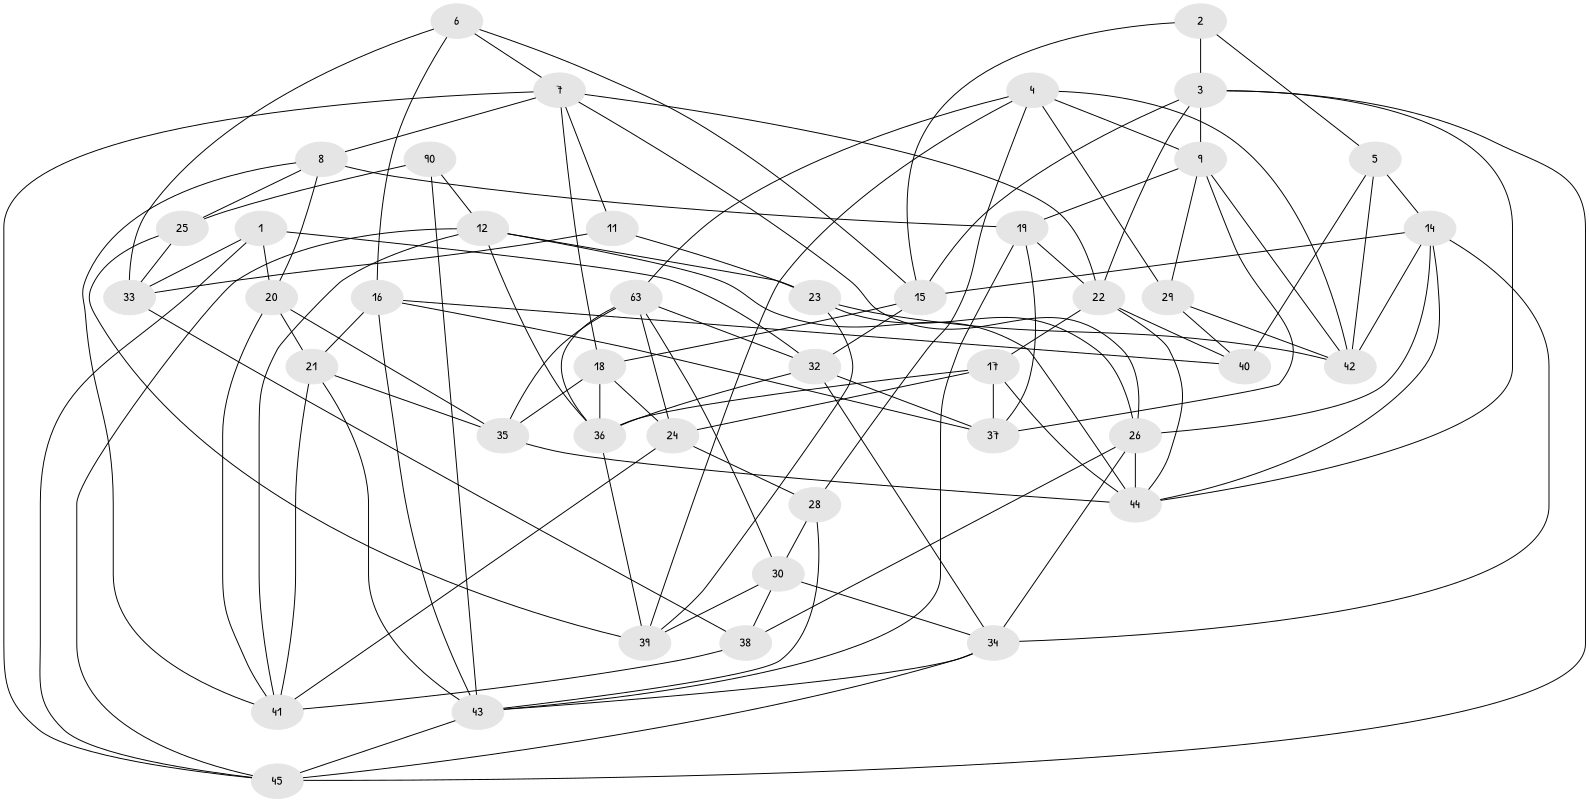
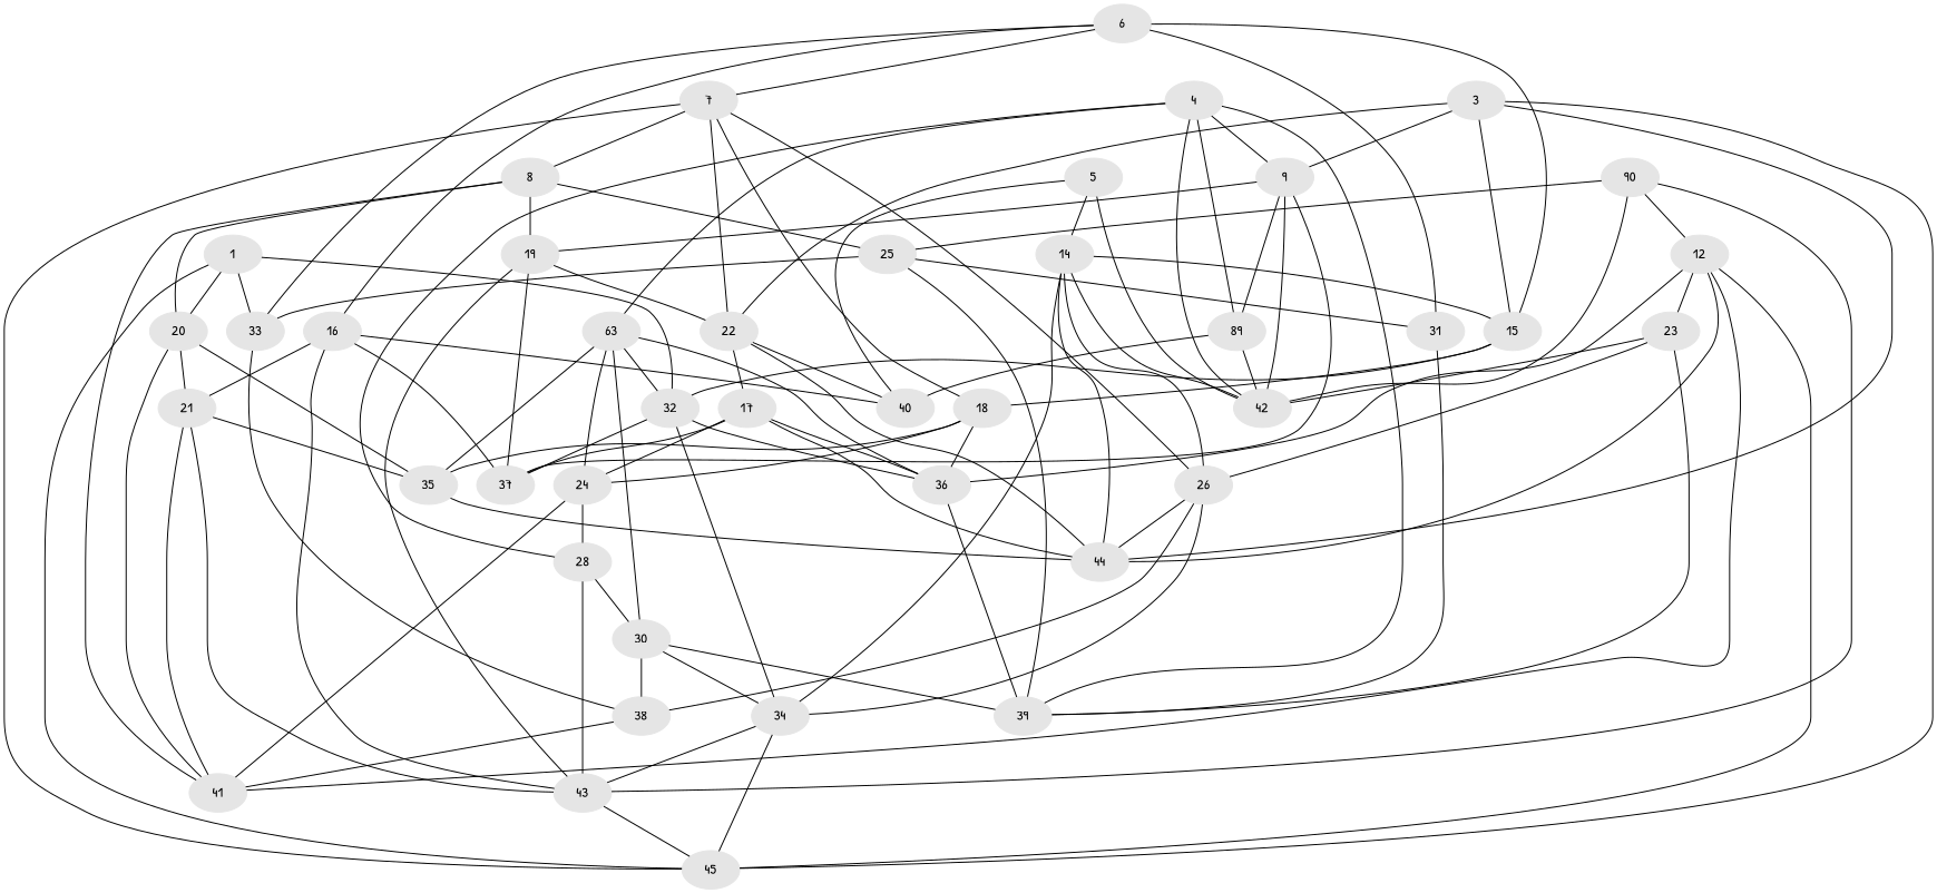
  graph {
    fontname="Patrick Hand"
    node [color=gray90 fontname="Patrick Hand" style=filled]
    edge [fontname="Patrick Hand" weight=1.0]
    1
    20
    32
    33
    45
    21
    41
    35
    37
    36
    34
    38
-   2
    3
    5
    15
    9
    22
    44
    42
    14
    40
    18
    43
-   29
+   29 [label=89]
    19
    17
    4
    n29 [label=63]
    28
    39
    24
    30
    26
    6
    7
    16
+   31
    8
-   11
    25
    23
    n43 [label=90]
    12
    1 -- 20
    1 -- 32
    1 -- 33
    1 -- 45
    20 -- 21
    20 -- 41
    20 -- 35 [weight=2.0]
    32 -- 37
    32 -- 36
    32 -- 34
    33 -- 38
    21 -- 41
    21 -- 35
    21 -- 43
    35 -- 44
    36 -- 39 [weight=2.0]
    34 -- 45
    34 -- 43
    38 -- 41
-   2 -- 3
-   2 -- 5
-   2 -- 15
    3 -- 45
    3 -- 15
    3 -- 9
    3 -- 22
    3 -- 44
    5 -- 42 [weight=2.0]
    5 -- 14
    5 -- 40
    15 -- 32
    15 -- 18
    9 -- 37
    9 -- 42
    9 -- 29
    9 -- 19
    22 -- 44
    22 -- 40
    22 -- 17
    14 -- 34
    14 -- 15
    14 -- 44
    14 -- 42
    14 -- 26
    18 -- 35
    18 -- 36 [weight=2.0]
    18 -- 24
    43 -- 45
    29 -- 42
    29 -- 40 [weight=2.0]
    19 -- 37
    19 -- 22
    19 -- 43
    17 -- 37
    17 -- 36
    17 -- 44
    17 -- 24
    4 -- 9
    4 -- 42
    4 -- 29
    4 -- n29
    4 -- 28
    4 -- 39
    n29 -- 32
    n29 -- 35
    n29 -- 36
    n29 -- 24
    n29 -- 30
    28 -- 43
    28 -- 30
    24 -- 41
    24 -- 28
    30 -- 34
    30 -- 38
    30 -- 39
    26 -- 34
    26 -- 38
    26 -- 44
    6 -- 33
    6 -- 15
    6 -- 7
    6 -- 16
+   6 -- 31 [weight=2.0]
    7 -- 45
    7 -- 22
    7 -- 18
    7 -- 26
    7 -- 8
-   7 -- 11
    16 -- 21
    16 -- 37
    16 -- 40
    16 -- 43
+   31 -- 39
    8 -- 20
    8 -- 41
    8 -- 19 [weight=2.0]
    8 -- 25
-   11 -- 33
-   11 -- 23
    25 -- 33 [weight=2.0]
    25 -- 39
+   25 -- 31
    23 -- 42
    23 -- 39
    23 -- 26
+   n43 -- 42
    n43 -- 43
    n43 -- 25
    n43 -- 12
    12 -- 45
    12 -- 41
    12 -- 36
    12 -- 44
    12 -- 23
  }
